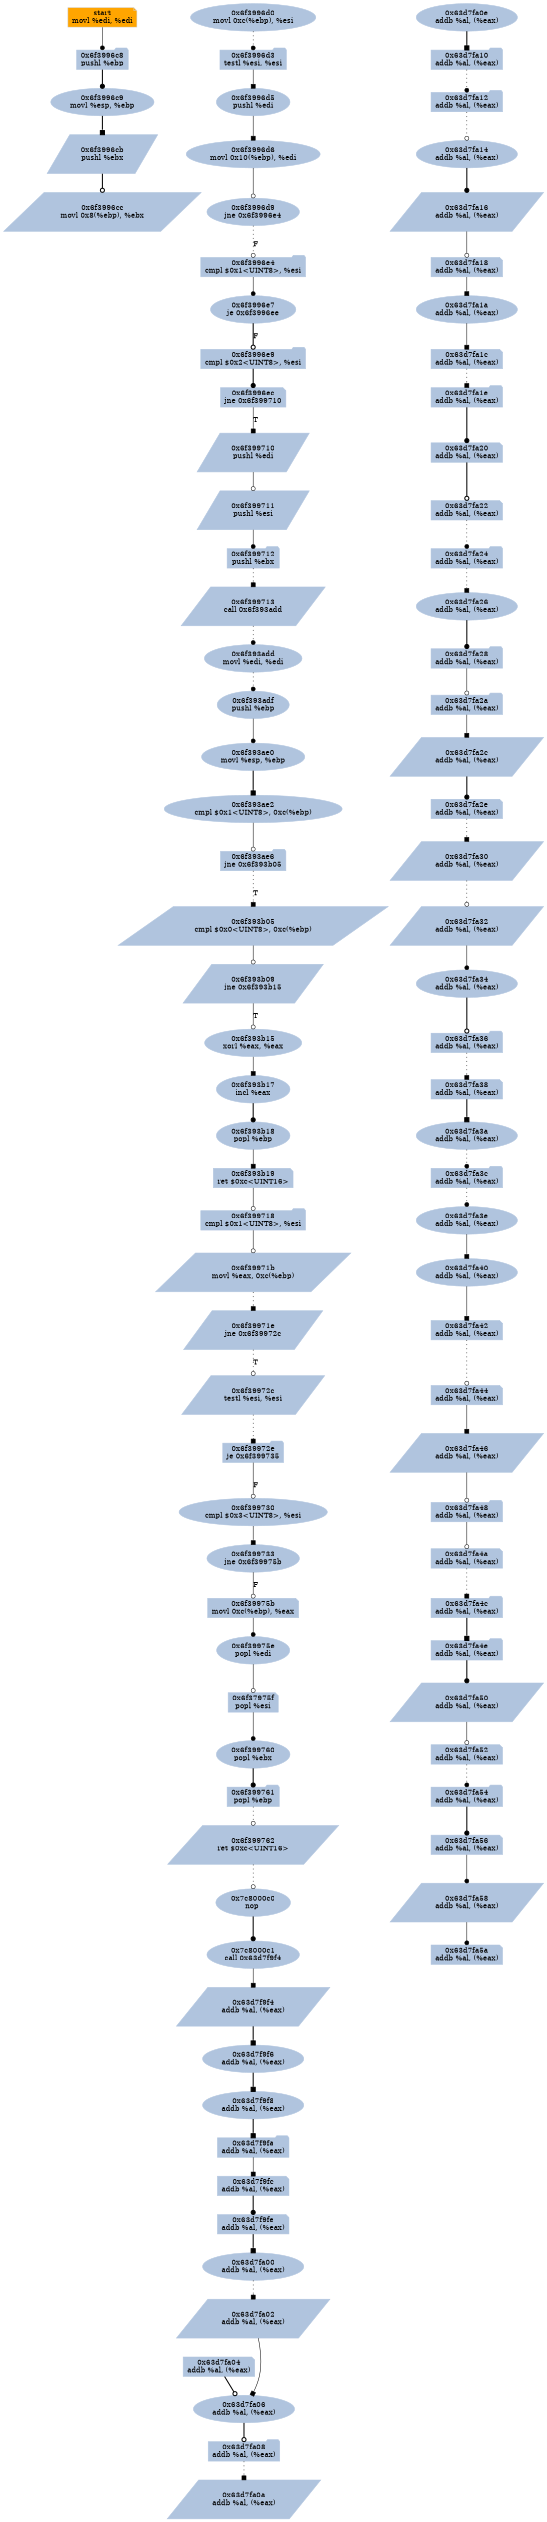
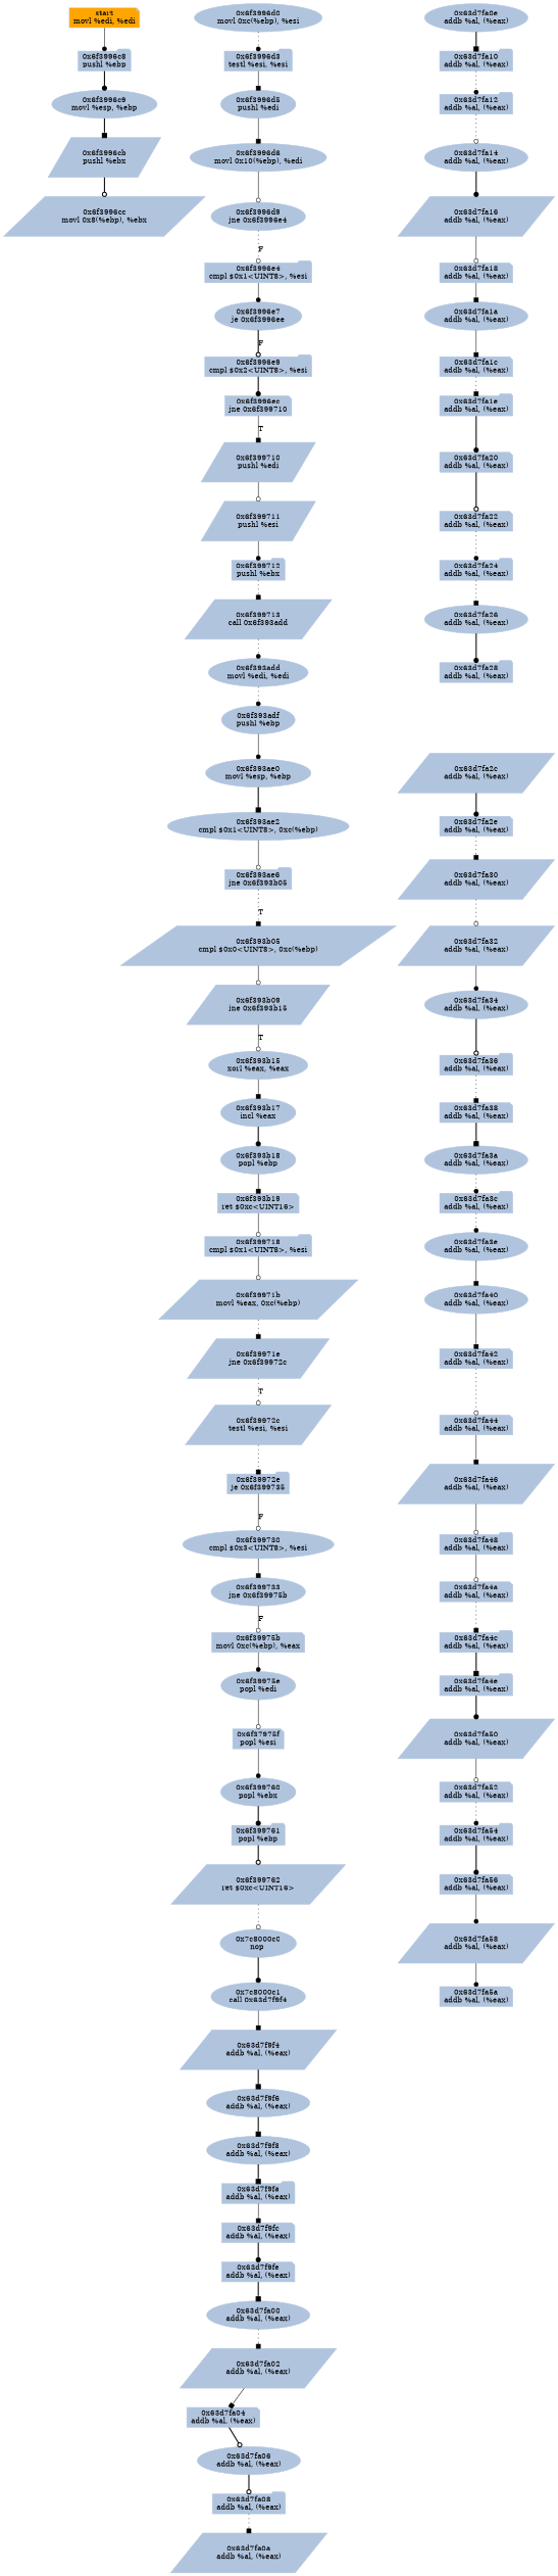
  digraph {
    node [color=lightsteelblue fillcolor=lightsteelblue shape=ellipse style=filled]
    edge [arrowhead=box color="#000000" style=solid]
    n1 [color=lightgrey fillcolor=orange label="start\nmovl %edi, %edi" shape=note]
    n2 [label="0x6f3996c8\npushl %ebp" shape=folder]
    n3 [label="0x6f3996c9\nmovl %esp, %ebp"]
    n4 [label="0x6f3996cb\npushl %ebx" shape=parallelogram]
    n5 [label="0x6f3996cc\nmovl 0x8(%ebp), %ebx" shape=parallelogram]
    n6 [label="0x6f3996d0\nmovl 0xc(%ebp), %esi"]
    n7 [label="0x6f3996d3\ntestl %esi, %esi" shape=folder]
    n8 [label="0x6f3996d5\npushl %edi"]
    n9 [label="0x6f3996d6\nmovl 0x10(%ebp), %edi"]
    n10 [label="0x6f3996d9\njne 0x6f3996e4"]
    n11 [label="0x6f3996e4\ncmpl $0x1<UINT8>, %esi" shape=folder]
    n12 [label="0x6f3996e7\nje 0x6f3996ee"]
    n13 [label="0x6f3996e9\ncmpl $0x2<UINT8>, %esi" shape=folder]
    n14 [label="0x6f3996ec\njne 0x6f399710" shape=note]
    n15 [label="0x6f399710\npushl %edi" shape=parallelogram]
    n16 [label="0x6f399711\npushl %esi" shape=parallelogram]
    n17 [label="0x6f399712\npushl %ebx" shape=folder]
    n18 [label="0x6f399713\ncall 0x6f393add" shape=parallelogram]
    n19 [label="0x6f393add\nmovl %edi, %edi"]
    n20 [label="0x6f393adf\npushl %ebp"]
    n21 [label="0x6f393ae0\nmovl %esp, %ebp"]
    n22 [label="0x6f393ae2\ncmpl $0x1<UINT8>, 0xc(%ebp)"]
    n23 [label="0x6f393ae6\njne 0x6f393b05" shape=folder]
    n24 [label="0x6f393b05\ncmpl $0x0<UINT8>, 0xc(%ebp)" shape=parallelogram]
    n25 [label="0x6f393b09\njne 0x6f393b15" shape=parallelogram]
    n26 [label="0x6f393b15\nxorl %eax, %eax"]
    n27 [label="0x6f393b17\nincl %eax"]
    n28 [label="0x6f393b18\npopl %ebp"]
    n29 [label="0x6f393b19\nret $0xc<UINT16>" shape=note]
    n30 [label="0x6f399718\ncmpl $0x1<UINT8>, %esi" shape=folder]
    n31 [label="0x6f39971b\nmovl %eax, 0xc(%ebp)" shape=parallelogram]
    n32 [label="0x6f39971e\njne 0x6f39972c" shape=parallelogram]
    n33 [label="0x6f39972c\ntestl %esi, %esi" shape=parallelogram]
    n34 [label="0x6f39972e\nje 0x6f399735" shape=folder]
    n35 [label="0x6f399730\ncmpl $0x3<UINT8>, %esi"]
    n36 [label="0x6f399733\njne 0x6f39975b"]
    n37 [label="0x6f39975b\nmovl 0xc(%ebp), %eax" shape=note]
    n38 [label="0x6f39975e\npopl %edi"]
    n39 [label="0x6f37975f\npopl %esi" shape=note]
    n40 [label="0x6f399760\npopl %ebx"]
    n41 [label="0x6f399761\npopl %ebp" shape=folder]
    n42 [label="0x6f399762\nret $0xc<UINT16>" shape=parallelogram]
    n43 [label="0x7c8000c0\nnop "]
    n44 [label="0x7c8000c1\ncall 0x63d7f9f4"]
    n45 [label="0x63d7f9f4\naddb %al, (%eax)" shape=parallelogram]
    n46 [label="0x63d7f9f6\naddb %al, (%eax)"]
    n47 [label="0x63d7f9f8\naddb %al, (%eax)"]
    n48 [label="0x63d7f9fa\naddb %al, (%eax)" shape=folder]
    n49 [label="0x63d7f9fc\naddb %al, (%eax)" shape=note]
    n50 [label="0x63d7f9fe\naddb %al, (%eax)" shape=note]
    n51 [label="0x63d7fa00\naddb %al, (%eax)"]
    n52 [label="0x63d7fa02\naddb %al, (%eax)" shape=parallelogram]
    n53 [label="0x63d7fa04\naddb %al, (%eax)" shape=note]
    n54 [label="0x63d7fa06\naddb %al, (%eax)"]
    n55 [label="0x63d7fa08\naddb %al, (%eax)" shape=folder]
    n56 [label="0x63d7fa0a\naddb %al, (%eax)" shape=parallelogram]
    n57 [label="0x63d7fa0e\naddb %al, (%eax)"]
    n58 [label="0x63d7fa10\naddb %al, (%eax)" shape=folder]
    n59 [label="0x63d7fa12\naddb %al, (%eax)" shape=folder]
    n60 [label="0x63d7fa14\naddb %al, (%eax)"]
    n61 [label="0x63d7fa16\naddb %al, (%eax)" shape=parallelogram]
    n62 [label="0x63d7fa18\naddb %al, (%eax)" shape=note]
    n63 [label="0x63d7fa1a\naddb %al, (%eax)"]
    n64 [label="0x63d7fa1c\naddb %al, (%eax)" shape=note]
    n65 [label="0x63d7fa1e\naddb %al, (%eax)" shape=folder]
    n66 [label="0x63d7fa20\naddb %al, (%eax)" shape=note]
    n67 [label="0x63d7fa22\naddb %al, (%eax)" shape=note]
    n68 [label="0x63d7fa24\naddb %al, (%eax)" shape=folder]
    n69 [label="0x63d7fa26\naddb %al, (%eax)"]
    n70 [label="0x63d7fa28\naddb %al, (%eax)" shape=folder]
-   n71 [label="0x63d7fa2a\naddb %al, (%eax)" shape=folder]
    n72 [label="0x63d7fa2c\naddb %al, (%eax)" shape=parallelogram]
    n73 [label="0x63d7fa2e\naddb %al, (%eax)" shape=note]
    n74 [label="0x63d7fa30\naddb %al, (%eax)" shape=parallelogram]
    n75 [label="0x63d7fa32\naddb %al, (%eax)" shape=parallelogram]
    n76 [label="0x63d7fa34\naddb %al, (%eax)"]
    n77 [label="0x63d7fa36\naddb %al, (%eax)" shape=folder]
    n78 [label="0x63d7fa38\naddb %al, (%eax)" shape=note]
    n79 [label="0x63d7fa3a\naddb %al, (%eax)"]
    n80 [label="0x63d7fa3c\naddb %al, (%eax)" shape=folder]
    n81 [label="0x63d7fa3e\naddb %al, (%eax)"]
    n82 [label="0x63d7fa40\naddb %al, (%eax)"]
    n83 [label="0x63d7fa42\naddb %al, (%eax)" shape=note]
    n84 [label="0x63d7fa44\naddb %al, (%eax)" shape=note]
    n85 [label="0x63d7fa46\naddb %al, (%eax)" shape=parallelogram]
    n86 [label="0x63d7fa48\naddb %al, (%eax)" shape=folder]
    n87 [label="0x63d7fa4a\naddb %al, (%eax)" shape=note]
    n88 [label="0x63d7fa4c\naddb %al, (%eax)" shape=folder]
    n89 [label="0x63d7fa4e\naddb %al, (%eax)" shape=folder]
    n90 [label="0x63d7fa50\naddb %al, (%eax)" shape=parallelogram]
    n91 [label="0x63d7fa52\naddb %al, (%eax)" shape=note]
    n92 [label="0x63d7fa54\naddb %al, (%eax)" shape=folder]
    n93 [label="0x63d7fa56\naddb %al, (%eax)" shape=note]
    n94 [label="0x63d7fa58\naddb %al, (%eax)" shape=parallelogram]
    n95 [label="0x63d7fa5a\naddb %al, (%eax)" shape=note]
    n1 -> n2 [arrowhead=dot]
    n2 -> n3 [arrowhead=dot style=bold]
    n3 -> n4 [style=bold]
    n4 -> n5 [arrowhead=odot style=bold]
    n6 -> n7 [arrowhead=dot style=dotted]
    n7 -> n8
    n8 -> n9
    n9 -> n10 [arrowhead=odot]
    n10 -> n11 [arrowhead=odot label=F style=dotted]
    n11 -> n12 [arrowhead=dot]
    n12 -> n13 [arrowhead=odot label=F style=bold]
    n13 -> n14 [arrowhead=dot style=bold]
    n14 -> n15 [label=T]
    n15 -> n16 [arrowhead=odot]
    n16 -> n17 [arrowhead=dot]
    n17 -> n18 [style=dotted]
    n18 -> n19 [arrowhead=dot style=dotted]
    n19 -> n20 [arrowhead=dot style=dotted]
    n20 -> n21 [arrowhead=dot]
    n21 -> n22 [style=bold]
    n22 -> n23 [arrowhead=odot]
    n23 -> n24 [label=T style=dotted]
    n24 -> n25 [arrowhead=odot]
    n25 -> n26 [arrowhead=odot label=T]
    n26 -> n27
    n27 -> n28 [arrowhead=dot style=bold]
    n28 -> n29
    n29 -> n30 [arrowhead=odot]
    n30 -> n31 [arrowhead=odot]
    n31 -> n32 [style=dotted]
    n32 -> n33 [arrowhead=odot label=T style=dotted]
    n33 -> n34 [style=dotted]
    n34 -> n35 [arrowhead=odot label=F]
    n35 -> n36
    n36 -> n37 [arrowhead=odot label=F]
    n37 -> n38 [arrowhead=dot]
    n38 -> n39 [arrowhead=odot]
    n39 -> n40 [arrowhead=dot]
    n40 -> n41 [arrowhead=dot style=bold]
-   n41 -> n42 [arrowhead=odot style=dotted]
+   n41 -> n42 [arrowhead=odot style=bold]
    n42 -> n43 [arrowhead=odot style=dotted]
    n43 -> n44 [arrowhead=dot style=bold]
    n44 -> n45
    n45 -> n46 [style=bold]
    n46 -> n47 [style=bold]
    n47 -> n48 [style=bold]
    n48 -> n49
    n49 -> n50 [arrowhead=dot style=bold]
    n50 -> n51 [style=bold]
    n51 -> n52 [style=dotted]
-   n52 -> n54
+   n52 -> n53
    n53 -> n54 [arrowhead=odot style=bold]
    n54 -> n55 [arrowhead=odot style=bold]
    n55 -> n56 [style=dotted]
    n57 -> n58 [style=bold]
    n58 -> n59 [arrowhead=dot style=dotted]
    n59 -> n60 [arrowhead=odot style=dotted]
    n60 -> n61 [arrowhead=dot style=bold]
    n61 -> n62 [arrowhead=odot]
    n62 -> n63
    n63 -> n64
    n64 -> n65 [style=dotted]
    n65 -> n66 [arrowhead=dot style=bold]
    n66 -> n67 [arrowhead=odot style=bold]
    n67 -> n68 [arrowhead=dot style=dotted]
    n68 -> n69 [style=dotted]
    n69 -> n70 [arrowhead=dot style=bold]
-   n70 -> n71 [arrowhead=odot]
-   n71 -> n72
    n72 -> n73 [arrowhead=dot style=bold]
    n73 -> n74 [style=dotted]
    n74 -> n75 [arrowhead=odot style=dotted]
    n75 -> n76 [arrowhead=dot]
    n76 -> n77 [arrowhead=odot style=bold]
    n77 -> n78 [style=dotted]
    n78 -> n79 [style=bold]
    n79 -> n80 [arrowhead=dot style=dotted]
    n80 -> n81 [arrowhead=dot style=dotted]
    n81 -> n82
    n82 -> n83
    n83 -> n84 [arrowhead=odot style=dotted]
    n84 -> n85
    n85 -> n86 [arrowhead=odot]
    n86 -> n87 [arrowhead=odot]
    n87 -> n88 [style=dotted]
    n88 -> n89 [style=bold]
    n89 -> n90 [arrowhead=dot style=bold]
    n90 -> n91 [arrowhead=odot]
    n91 -> n92 [arrowhead=dot style=dotted]
    n92 -> n93 [arrowhead=dot style=bold]
    n93 -> n94 [arrowhead=dot]
    n94 -> n95 [arrowhead=dot]
  }
